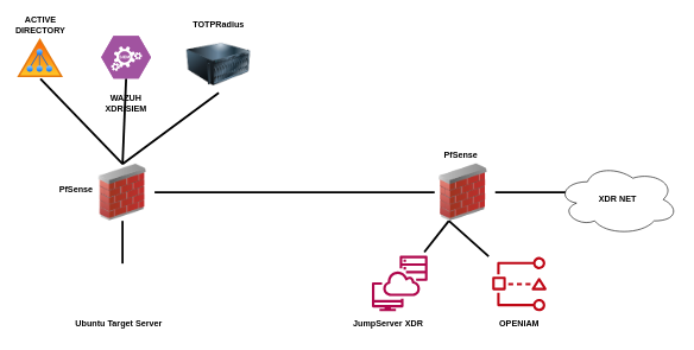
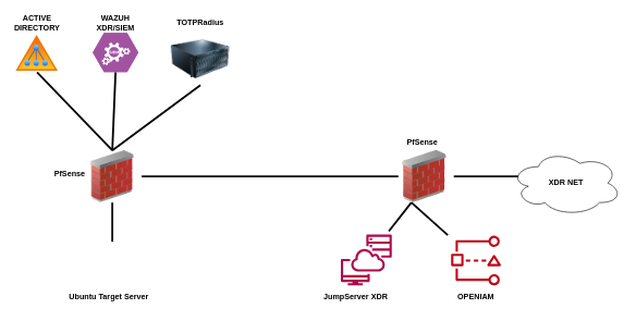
  <mxCell id="0" />
  <mxCell id="1" parent="0" />
  <mxCell id="2" style="edgeStyle=none;rounded=0;orthogonalLoop=1;jettySize=auto;html=1;sourcePerimeterSpacing=5;endArrow=none;endFill=0;targetPerimeterSpacing=5;exitX=0.5;exitY=1;exitDx=0;exitDy=0;entryX=0.5;entryY=0;entryDx=0;entryDy=0;strokeWidth=3;" parent="1" source="10" target="14" edge="1"><mxGeometry relative="1" as="geometry"><mxPoint x="11" y="500.004" as="sourcePoint" /><mxPoint x="106" y="521.116" as="targetPoint" /></mxGeometry></mxCell>
  <mxCell id="3" style="edgeStyle=none;rounded=0;orthogonalLoop=1;jettySize=auto;html=1;sourcePerimeterSpacing=5;endArrow=none;endFill=0;targetPerimeterSpacing=5;entryX=0.07;entryY=0.4;entryDx=0;entryDy=0;entryPerimeter=0;strokeWidth=3;" parent="1" source="20" target="18" edge="1"><mxGeometry relative="1" as="geometry"><mxPoint x="678" y="259.561" as="sourcePoint" /><mxPoint x="816" y="238.439" as="targetPoint" /></mxGeometry></mxCell>
  <mxCell id="4" style="edgeStyle=none;rounded=0;orthogonalLoop=1;jettySize=auto;html=1;sourcePerimeterSpacing=5;endArrow=none;endFill=0;targetPerimeterSpacing=5;exitX=0.25;exitY=1;exitDx=0;exitDy=0;strokeWidth=3;" parent="1" source="20" target="17" edge="1"><mxGeometry relative="1" as="geometry"><mxPoint x="678" y="277.333" as="sourcePoint" /><mxPoint x="794" y="330.667" as="targetPoint" /></mxGeometry></mxCell>
  <mxCell id="5" style="edgeStyle=none;rounded=0;orthogonalLoop=1;jettySize=auto;html=1;sourcePerimeterSpacing=5;endArrow=none;endFill=0;targetPerimeterSpacing=5;exitX=0.25;exitY=1;exitDx=0;exitDy=0;strokeWidth=3;" parent="1" source="20" target="16" edge="1"><mxGeometry relative="1" as="geometry"><mxPoint x="620" y="291.701" as="sourcePoint" /><mxPoint x="544" y="364.299" as="targetPoint" /></mxGeometry></mxCell>
  <mxCell id="6" style="edgeStyle=none;rounded=0;orthogonalLoop=1;jettySize=auto;html=1;sourcePerimeterSpacing=5;endArrow=none;endFill=0;targetPerimeterSpacing=5;entryX=0;entryY=0.5;entryDx=0;entryDy=0;strokeWidth=3;" parent="1" source="10" target="20" edge="1"><mxGeometry relative="1" as="geometry"><mxPoint x="317" y="236.41" as="sourcePoint" /><mxPoint x="620" y="261.59" as="targetPoint" /></mxGeometry></mxCell>
  <mxCell id="7" style="edgeStyle=none;rounded=0;orthogonalLoop=1;jettySize=auto;html=1;sourcePerimeterSpacing=5;endArrow=none;endFill=0;targetPerimeterSpacing=5;entryX=0.5;entryY=0;entryDx=0;entryDy=0;exitX=0.5;exitY=1;exitDx=0;exitDy=0;strokeWidth=3;" parent="1" source="12" target="10" edge="1"><mxGeometry relative="1" as="geometry"><mxPoint x="196.389" y="137" as="sourcePoint" /><mxPoint x="260.611" y="205" as="targetPoint" /></mxGeometry></mxCell>
  <mxCell id="8" style="rounded=0;orthogonalLoop=1;jettySize=auto;html=1;endArrow=none;endFill=0;sourcePerimeterSpacing=5;targetPerimeterSpacing=5;entryX=0.5;entryY=0;entryDx=0;entryDy=0;exitX=0.5;exitY=1;exitDx=0;exitDy=0;strokeWidth=3;" parent="1" source="15" target="10" edge="1"><mxGeometry relative="1" as="geometry"><mxPoint x="422.04" y="91.02" as="sourcePoint" /><mxPoint x="306.061" y="205" as="targetPoint" /></mxGeometry></mxCell>
  <mxCell id="9" style="edgeStyle=none;rounded=0;orthogonalLoop=1;jettySize=auto;html=1;sourcePerimeterSpacing=5;endArrow=none;endFill=0;targetPerimeterSpacing=5;entryX=0.5;entryY=0;entryDx=0;entryDy=0;exitX=0.5;exitY=1;exitDx=0;exitDy=0;exitPerimeter=0;endSize=8;strokeWidth=3;" parent="1" source="13" target="10" edge="1"><mxGeometry relative="1" as="geometry"><mxPoint x="268.64" y="113" as="sourcePoint" /><mxPoint x="283.36" y="205" as="targetPoint" /></mxGeometry></mxCell>
  <mxCell id="10" value="" style="image;html=1;image=img/lib/clip_art/networking/Firewall_02_128x128.png" parent="1" vertex="1"><mxGeometry x="131" y="230" width="80" height="80" as="geometry" /></mxCell>
  <mxCell id="11" value="" style="image;html=1;image=img/lib/clip_art/networking/Firewall_02_128x128.png" parent="1" vertex="1"><mxGeometry x="609" y="230" width="80" height="80" as="geometry" /></mxCell>
  <mxCell id="12" value="" style="image;aspect=fixed;perimeter=ellipsePerimeter;html=1;align=center;shadow=0;dashed=0;spacingTop=3;image=img/lib/active_directory/active_directory.svg;" parent="1" vertex="1"><mxGeometry x="20.41" y="50" width="70.59" height="60" as="geometry" /></mxCell>
  <mxCell id="13" value="" style="verticalLabelPosition=bottom;sketch=0;html=1;fillColor=#A153A0;strokeColor=#ffffff;verticalAlign=top;align=center;points=[[0,0.5,0],[0.125,0.25,0],[0.25,0,0],[0.5,0,0],[0.75,0,0],[0.875,0.25,0],[1,0.5,0],[0.875,0.75,0],[0.75,1,0],[0.5,1,0],[0.125,0.75,0]];pointerEvents=1;shape=mxgraph.cisco_safe.compositeIcon;bgIcon=mxgraph.cisco_safe.design.blank_device;resIcon=mxgraph.cisco_safe.design.siem;" parent="1" vertex="1"><mxGeometry x="141" y="50" width="70" height="60" as="geometry" /></mxCell>
  <mxCell id="14" value="" style="shape=image;html=1;verticalAlign=top;verticalLabelPosition=bottom;labelBackgroundColor=#ffffff;imageAspect=0;aspect=fixed;image=https://cdn1.iconfinder.com/data/icons/operating-system-flat-1/30/ubuntu-128.png" parent="1" vertex="1"><mxGeometry x="131" y="370" width="80" height="80" as="geometry" /></mxCell>
  <mxCell id="15" value="" style="image;html=1;image=img/lib/clip_art/computers/Server_128x128.png" parent="1" vertex="1"><mxGeometry x="261" y="50" width="90" height="80" as="geometry" /></mxCell>
  <mxCell id="16" value="" style="sketch=0;outlineConnect=0;fontColor=#232F3E;gradientColor=none;fillColor=#B0084D;strokeColor=none;dashed=0;verticalLabelPosition=bottom;verticalAlign=top;align=center;html=1;fontSize=12;fontStyle=0;aspect=fixed;pointerEvents=1;shape=mxgraph.aws4.systems_manager_session_manager;" parent="1" vertex="1"><mxGeometry x="521" y="359" width="78" height="78" as="geometry" /></mxCell>
  <mxCell id="17" value="" style="sketch=0;outlineConnect=0;fontColor=#232F3E;gradientColor=none;fillColor=#BF0816;strokeColor=none;dashed=0;verticalLabelPosition=bottom;verticalAlign=top;align=center;html=1;fontSize=12;fontStyle=0;aspect=fixed;pointerEvents=1;shape=mxgraph.aws4.access_analyzer;" parent="1" vertex="1"><mxGeometry x="689" y="360" width="78" height="77" as="geometry" /></mxCell>
  <mxCell id="18" value="" style="ellipse;shape=cloud;whiteSpace=wrap;html=1;" parent="1" vertex="1"><mxGeometry x="781" y="230" width="170" height="100" as="geometry" /></mxCell>
- <mxCell id="19" value="&lt;b&gt;WAZUH XDR/SIEM&lt;/b&gt;" style="text;strokeColor=none;align=center;fillColor=none;html=1;verticalAlign=middle;whiteSpace=wrap;rounded=0;" parent="1" vertex="1"><mxGeometry x="146" y="130" width="60" height="30" as="geometry" /></mxCell>
+ <mxCell id="19" value="&lt;b&gt;WAZUH XDR/SIEM&lt;/b&gt;" style="text;strokeColor=none;align=center;fillColor=none;html=1;verticalAlign=middle;whiteSpace=wrap;rounded=0;" parent="1" vertex="1"><mxGeometry x="146" y="20" width="60" height="30" as="geometry" /></mxCell>
  <mxCell id="20" value="" style="image;html=1;image=img/lib/clip_art/networking/Firewall_02_128x128.png" parent="1" vertex="1"><mxGeometry x="609" y="230" width="80" height="80" as="geometry" /></mxCell>
  <mxCell id="21" value="&lt;b&gt;TOTPRadius&lt;/b&gt;" style="text;strokeColor=none;align=center;fillColor=none;html=1;verticalAlign=middle;whiteSpace=wrap;rounded=0;" parent="1" vertex="1"><mxGeometry x="276" y="20" width="60" height="30" as="geometry" /></mxCell>
  <mxCell id="22" value="&lt;b&gt;ACTIVE DIRECTORY&lt;br&gt;&lt;/b&gt;" style="text;strokeColor=none;align=center;fillColor=none;html=1;verticalAlign=middle;whiteSpace=wrap;rounded=0;" parent="1" vertex="1"><mxGeometry x="25.71" y="20" width="60" height="30" as="geometry" /></mxCell>
  <mxCell id="23" value="&lt;b&gt;Ubuntu Target Server&lt;br&gt;&lt;/b&gt;" style="text;strokeColor=none;align=center;fillColor=none;html=1;verticalAlign=middle;whiteSpace=wrap;rounded=0;" parent="1" vertex="1"><mxGeometry x="101" y="437" width="130" height="33" as="geometry" /></mxCell>
  <mxCell id="24" value="&lt;b&gt;OPENIAM&lt;/b&gt;" style="text;strokeColor=none;align=center;fillColor=none;html=1;verticalAlign=middle;whiteSpace=wrap;rounded=0;" parent="1" vertex="1"><mxGeometry x="663" y="437" width="130" height="33" as="geometry" /></mxCell>
  <mxCell id="25" value="&lt;b&gt;JumpServer XDR&lt;br&gt;&lt;/b&gt;" style="text;strokeColor=none;align=center;fillColor=none;html=1;verticalAlign=middle;whiteSpace=wrap;rounded=0;" parent="1" vertex="1"><mxGeometry x="479" y="437" width="130" height="33" as="geometry" /></mxCell>
  <mxCell id="26" value="&lt;b&gt;XDR NET&lt;br&gt;&lt;/b&gt;" style="text;strokeColor=none;align=center;fillColor=none;html=1;verticalAlign=middle;whiteSpace=wrap;rounded=0;" parent="1" vertex="1"><mxGeometry x="801" y="263.5" width="130" height="33" as="geometry" /></mxCell>
  <mxCell id="27" value="&lt;b&gt;PfSense&lt;br&gt;&lt;/b&gt;" style="text;strokeColor=none;align=center;fillColor=none;html=1;verticalAlign=middle;whiteSpace=wrap;rounded=0;" parent="1" vertex="1"><mxGeometry x="41" y="250" width="130" height="33" as="geometry" /></mxCell>
  <mxCell id="28" value="&lt;b&gt;PfSense&lt;br&gt;&lt;/b&gt;" style="text;strokeColor=none;align=center;fillColor=none;html=1;verticalAlign=middle;whiteSpace=wrap;rounded=0;" parent="1" vertex="1"><mxGeometry x="581" y="200" width="130" height="33" as="geometry" /></mxCell>
